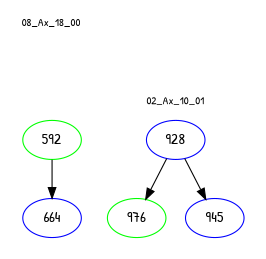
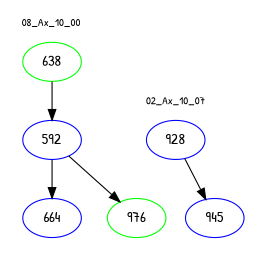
  digraph {
    fontname="Patrick Hand"
    node [color=green fontname="Patrick Hand"]
    edge [color=black fontname="Patrick Hand"]
+   n1 [label=638]
    n2 [color=blue label=664]
-   n3 [label=592]
+   n3 [color=blue label=592]
    n4 [color=blue label=928]
    n5 [color=blue label=945]
    n6 [label=976]
    subgraph cluster_1 {
      color=white
      fontsize=10
-     label="08_Ax_18_00"
+     label="08_Ax_10_00"
+     n1
      n2
      n3
    }
    subgraph cluster_2 {
      color=white
      fontsize=10
-     label="02_Ax_10_01"
+     label="02_Ax_10_07"
      n4
      n5
      n6
    }
+   n1 -> n3
    n3 -> n2
    n4 -> n5
-   n4 -> n6
+   n3 -> n6
  }
